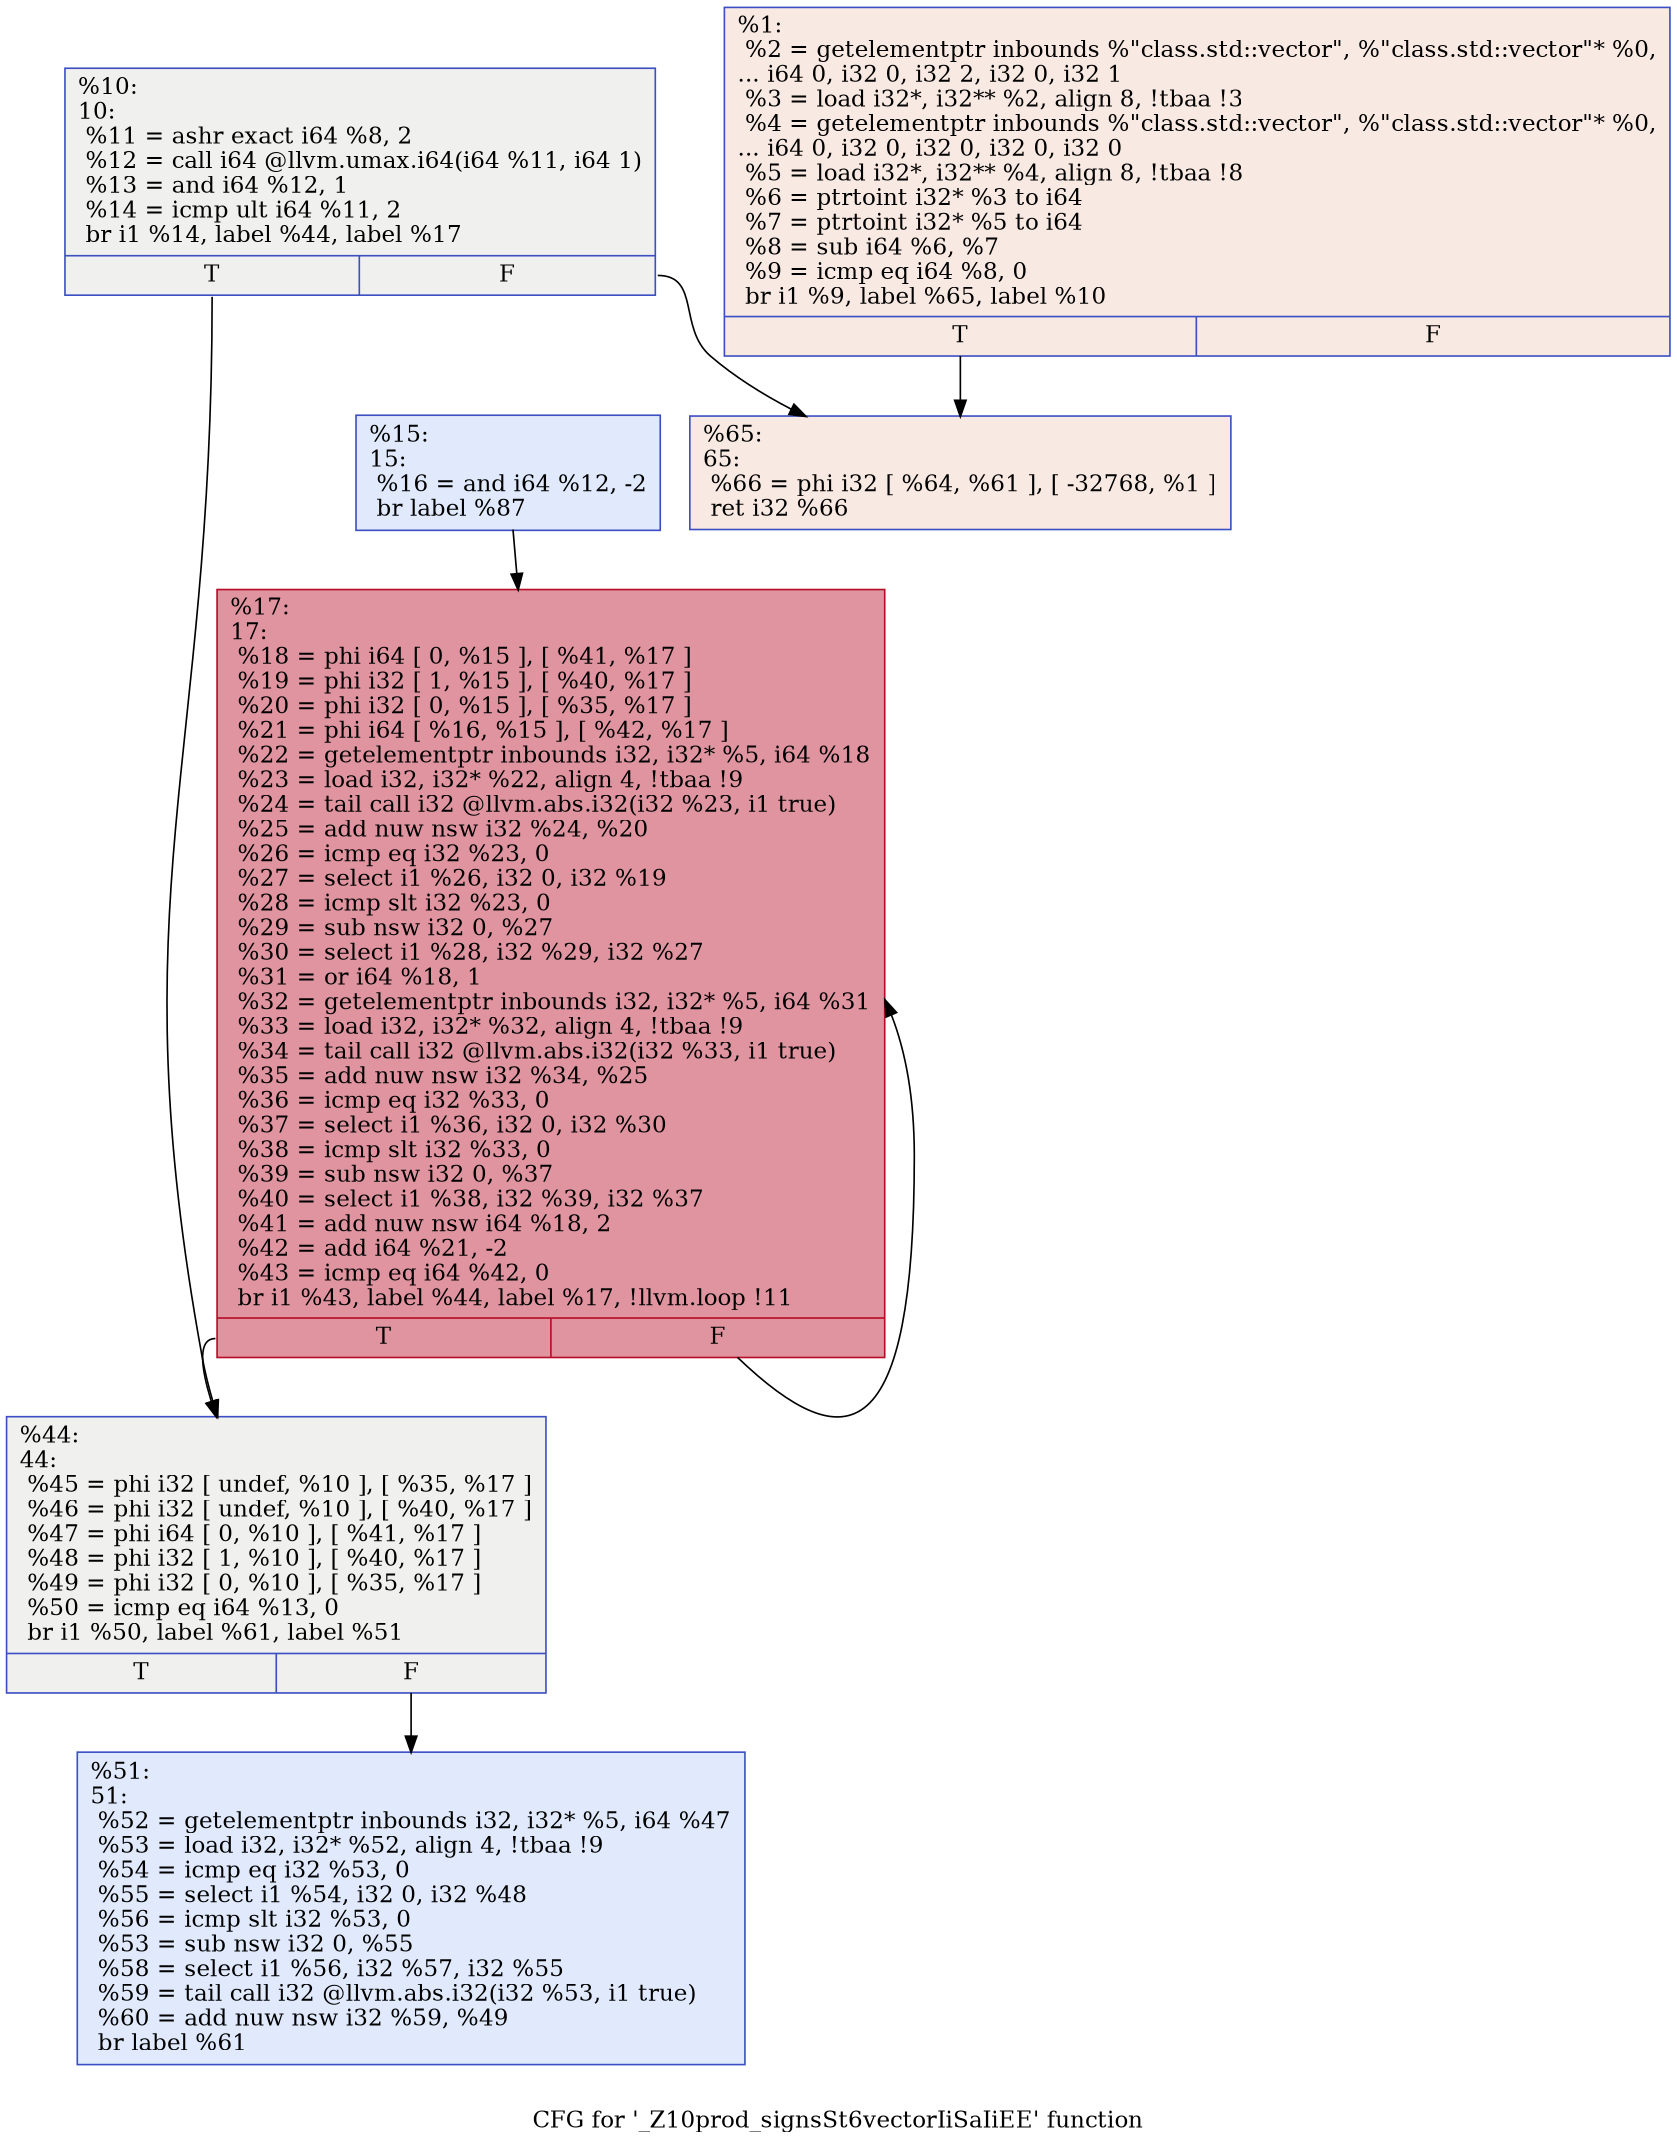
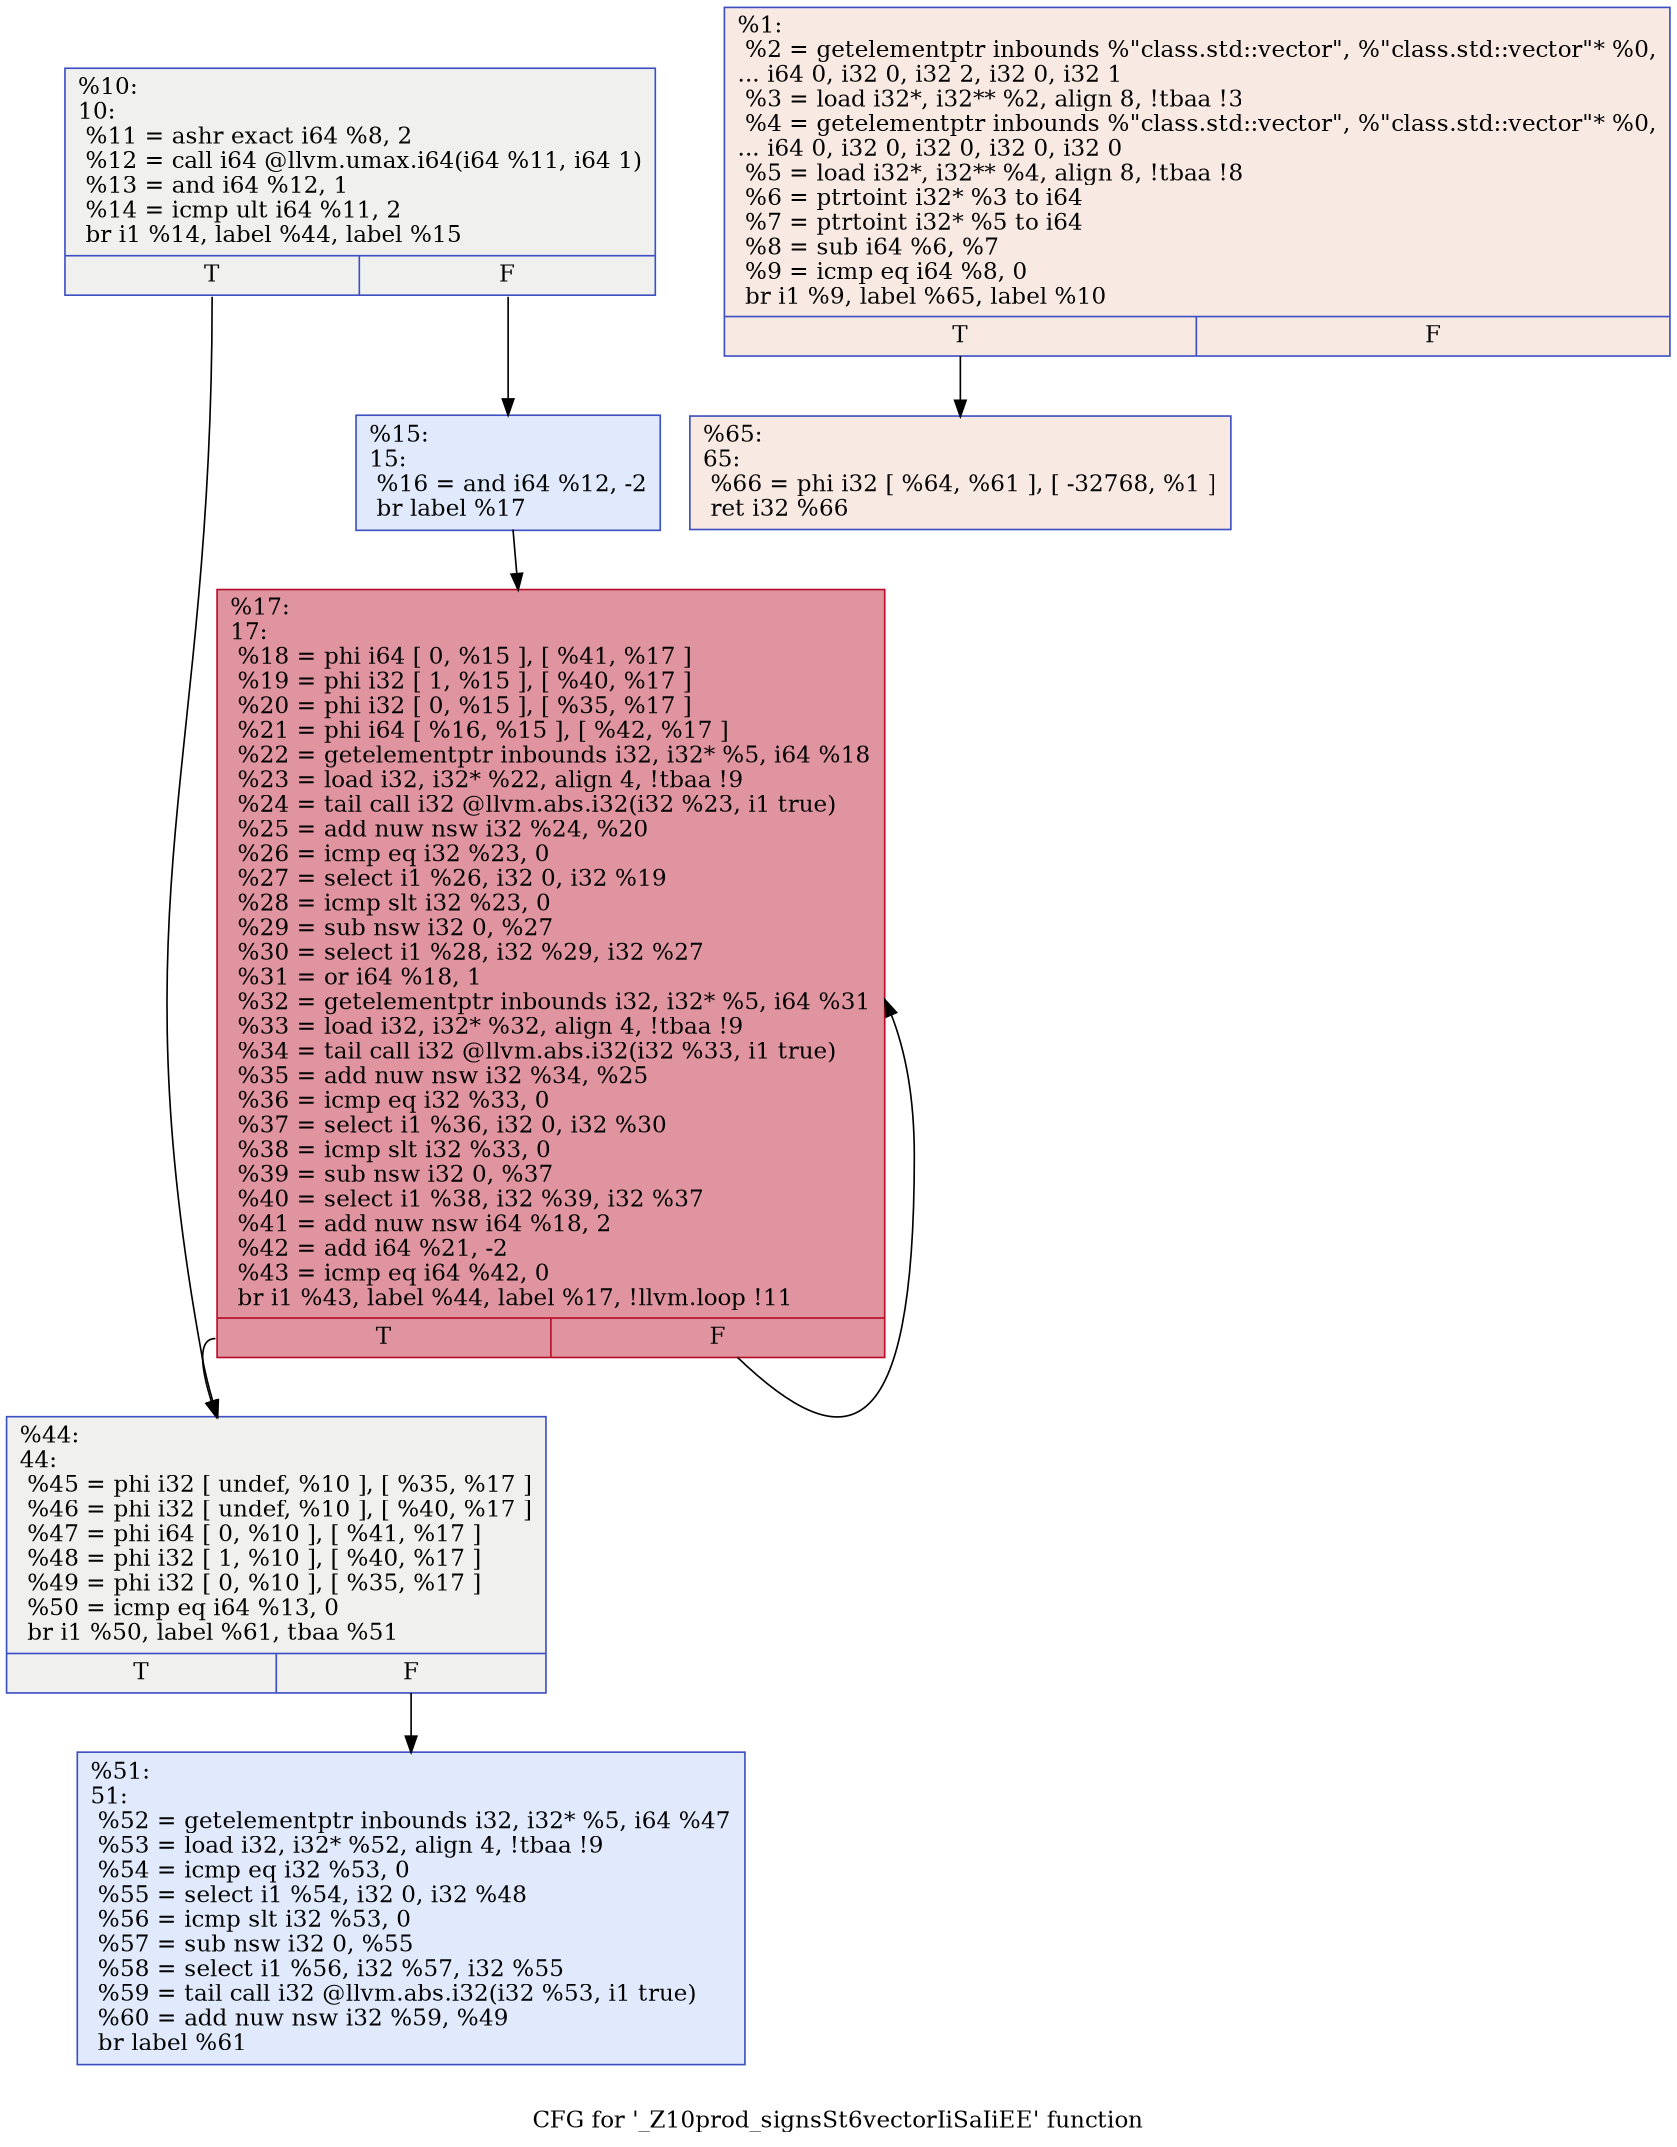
  digraph {
    label="CFG for '_Z10prod_signsSt6vectorIiSaIiEE' function"
    node [color="#3d50c3ff" fillcolor="#efcebd70" shape=record style=filled]
    edge [tailport=s0]
    n1 [label="{%1:\l  %2 = getelementptr inbounds %\"class.std::vector\", %\"class.std::vector\"* %0,\l... i64 0, i32 0, i32 2, i32 0, i32 1\l  %3 = load i32*, i32** %2, align 8, !tbaa !3\l  %4 = getelementptr inbounds %\"class.std::vector\", %\"class.std::vector\"* %0,\l... i64 0, i32 0, i32 0, i32 0, i32 0\l  %5 = load i32*, i32** %4, align 8, !tbaa !8\l  %6 = ptrtoint i32* %3 to i64\l  %7 = ptrtoint i32* %5 to i64\l  %8 = sub i64 %6, %7\l  %9 = icmp eq i64 %8, 0\l  br i1 %9, label %65, label %10\l|{<s0>T|<s1>F}}"]
    n2 [label="{%65:\l65:                                               \l  %66 = phi i32 [ %64, %61 ], [ -32768, %1 ]\l  ret i32 %66\l}"]
-   n3 [fillcolor="#dedcdb70" label="{%10:\l10:                                               \l  %11 = ashr exact i64 %8, 2\l  %12 = call i64 @llvm.umax.i64(i64 %11, i64 1)\l  %13 = and i64 %12, 1\l  %14 = icmp ult i64 %11, 2\l  br i1 %14, label %44, label %17\l|{<s0>T|<s1>F}}"]
-   n4 [fillcolor="#dedcdb70" label="{%44:\l44:                                               \l  %45 = phi i32 [ undef, %10 ], [ %35, %17 ]\l  %46 = phi i32 [ undef, %10 ], [ %40, %17 ]\l  %47 = phi i64 [ 0, %10 ], [ %41, %17 ]\l  %48 = phi i32 [ 1, %10 ], [ %40, %17 ]\l  %49 = phi i32 [ 0, %10 ], [ %35, %17 ]\l  %50 = icmp eq i64 %13, 0\l  br i1 %50, label %61, label %51\l|{<s0>T|<s1>F}}"]
-   n5 [fillcolor="#b9d0f970" label="{%15:\l15:                                               \l  %16 = and i64 %12, -2\l  br label %87\l}"]
-   n6 [fillcolor="#b9d0f970" label="{%51:\l51:                                               \l  %52 = getelementptr inbounds i32, i32* %5, i64 %47\l  %53 = load i32, i32* %52, align 4, !tbaa !9\l  %54 = icmp eq i32 %53, 0\l  %55 = select i1 %54, i32 0, i32 %48\l  %56 = icmp slt i32 %53, 0\l  %53 = sub nsw i32 0, %55\l  %58 = select i1 %56, i32 %57, i32 %55\l  %59 = tail call i32 @llvm.abs.i32(i32 %53, i1 true)\l  %60 = add nuw nsw i32 %59, %49\l  br label %61\l}"]
+   n3 [fillcolor="#dedcdb70" label="{%10:\l10:                                               \l  %11 = ashr exact i64 %8, 2\l  %12 = call i64 @llvm.umax.i64(i64 %11, i64 1)\l  %13 = and i64 %12, 1\l  %14 = icmp ult i64 %11, 2\l  br i1 %14, label %44, label %15\l|{<s0>T|<s1>F}}"]
+   n4 [fillcolor="#dedcdb70" label="{%44:\l44:                                               \l  %45 = phi i32 [ undef, %10 ], [ %35, %17 ]\l  %46 = phi i32 [ undef, %10 ], [ %40, %17 ]\l  %47 = phi i64 [ 0, %10 ], [ %41, %17 ]\l  %48 = phi i32 [ 1, %10 ], [ %40, %17 ]\l  %49 = phi i32 [ 0, %10 ], [ %35, %17 ]\l  %50 = icmp eq i64 %13, 0\l  br i1 %50, label %61, tbaa %51\l|{<s0>T|<s1>F}}"]
+   n5 [fillcolor="#b9d0f970" label="{%15:\l15:                                               \l  %16 = and i64 %12, -2\l  br label %17\l}"]
+   n6 [fillcolor="#b9d0f970" label="{%51:\l51:                                               \l  %52 = getelementptr inbounds i32, i32* %5, i64 %47\l  %53 = load i32, i32* %52, align 4, !tbaa !9\l  %54 = icmp eq i32 %53, 0\l  %55 = select i1 %54, i32 0, i32 %48\l  %56 = icmp slt i32 %53, 0\l  %57 = sub nsw i32 0, %55\l  %58 = select i1 %56, i32 %57, i32 %55\l  %59 = tail call i32 @llvm.abs.i32(i32 %53, i1 true)\l  %60 = add nuw nsw i32 %59, %49\l  br label %61\l}"]
    n7 [color="#b70d28ff" fillcolor="#b70d2870" label="{%17:\l17:                                               \l  %18 = phi i64 [ 0, %15 ], [ %41, %17 ]\l  %19 = phi i32 [ 1, %15 ], [ %40, %17 ]\l  %20 = phi i32 [ 0, %15 ], [ %35, %17 ]\l  %21 = phi i64 [ %16, %15 ], [ %42, %17 ]\l  %22 = getelementptr inbounds i32, i32* %5, i64 %18\l  %23 = load i32, i32* %22, align 4, !tbaa !9\l  %24 = tail call i32 @llvm.abs.i32(i32 %23, i1 true)\l  %25 = add nuw nsw i32 %24, %20\l  %26 = icmp eq i32 %23, 0\l  %27 = select i1 %26, i32 0, i32 %19\l  %28 = icmp slt i32 %23, 0\l  %29 = sub nsw i32 0, %27\l  %30 = select i1 %28, i32 %29, i32 %27\l  %31 = or i64 %18, 1\l  %32 = getelementptr inbounds i32, i32* %5, i64 %31\l  %33 = load i32, i32* %32, align 4, !tbaa !9\l  %34 = tail call i32 @llvm.abs.i32(i32 %33, i1 true)\l  %35 = add nuw nsw i32 %34, %25\l  %36 = icmp eq i32 %33, 0\l  %37 = select i1 %36, i32 0, i32 %30\l  %38 = icmp slt i32 %33, 0\l  %39 = sub nsw i32 0, %37\l  %40 = select i1 %38, i32 %39, i32 %37\l  %41 = add nuw nsw i64 %18, 2\l  %42 = add i64 %21, -2\l  %43 = icmp eq i64 %42, 0\l  br i1 %43, label %44, label %17, !llvm.loop !11\l|{<s0>T|<s1>F}}"]
    n1 -> n2
    n3 -> n4
-   n3 -> n2 [tailport=s1]
+   n3 -> n5 [tailport=s1]
    n4 -> n6 [tailport=s1]
    n5 -> n7
    n7 -> n4
    n7 -> n7 [tailport=s1]
  }
